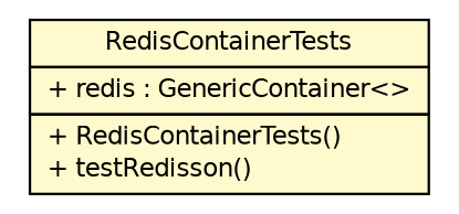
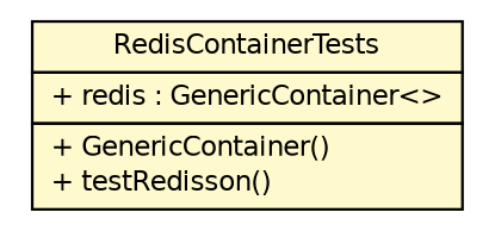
  digraph {
    nodesep=0.25
    ranksep=0.5
-   n1 [fontcolor=black fontname=Helvetica fontsize=10.0 label=<<table title="test.top.infra.test.containers.RedisContainerTests" border="0" cellborder="1" cellspacing="0" cellpadding="2" port="p" bgcolor="lemonChiffon" href="./RedisContainerTests.html"> 		<tr><td><table border="0" cellspacing="0" cellpadding="1"> <tr><td align="center" balign="center"> RedisContainerTests </td></tr> 		</table></td></tr> 		<tr><td><table border="0" cellspacing="0" cellpadding="1"> <tr><td align="left" balign="left"> + redis : GenericContainer&lt;&gt; </td></tr> 		</table></td></tr> 		<tr><td><table border="0" cellspacing="0" cellpadding="1"> <tr><td align="left" balign="left"> + RedisContainerTests() </td></tr> <tr><td align="left" balign="left"> + testRedisson() </td></tr> 		</table></td></tr> 		</table>> shape=plaintext]
+   n1 [fontcolor=black fontname=Helvetica fontsize=10.0 label=<<table title="test.top.infra.test.containers.RedisContainerTests" border="0" cellborder="1" cellspacing="0" cellpadding="2" port="p" bgcolor="lemonChiffon" href="./RedisContainerTests.html"> 		<tr><td><table border="0" cellspacing="0" cellpadding="1"> <tr><td align="center" balign="center"> RedisContainerTests </td></tr> 		</table></td></tr> 		<tr><td><table border="0" cellspacing="0" cellpadding="1"> <tr><td align="left" balign="left"> + redis : GenericContainer&lt;&gt; </td></tr> 		</table></td></tr> 		<tr><td><table border="0" cellspacing="0" cellpadding="1"> <tr><td align="left" balign="left"> + GenericContainer() </td></tr> <tr><td align="left" balign="left"> + testRedisson() </td></tr> 		</table></td></tr> 		</table>> shape=plaintext]
  }
